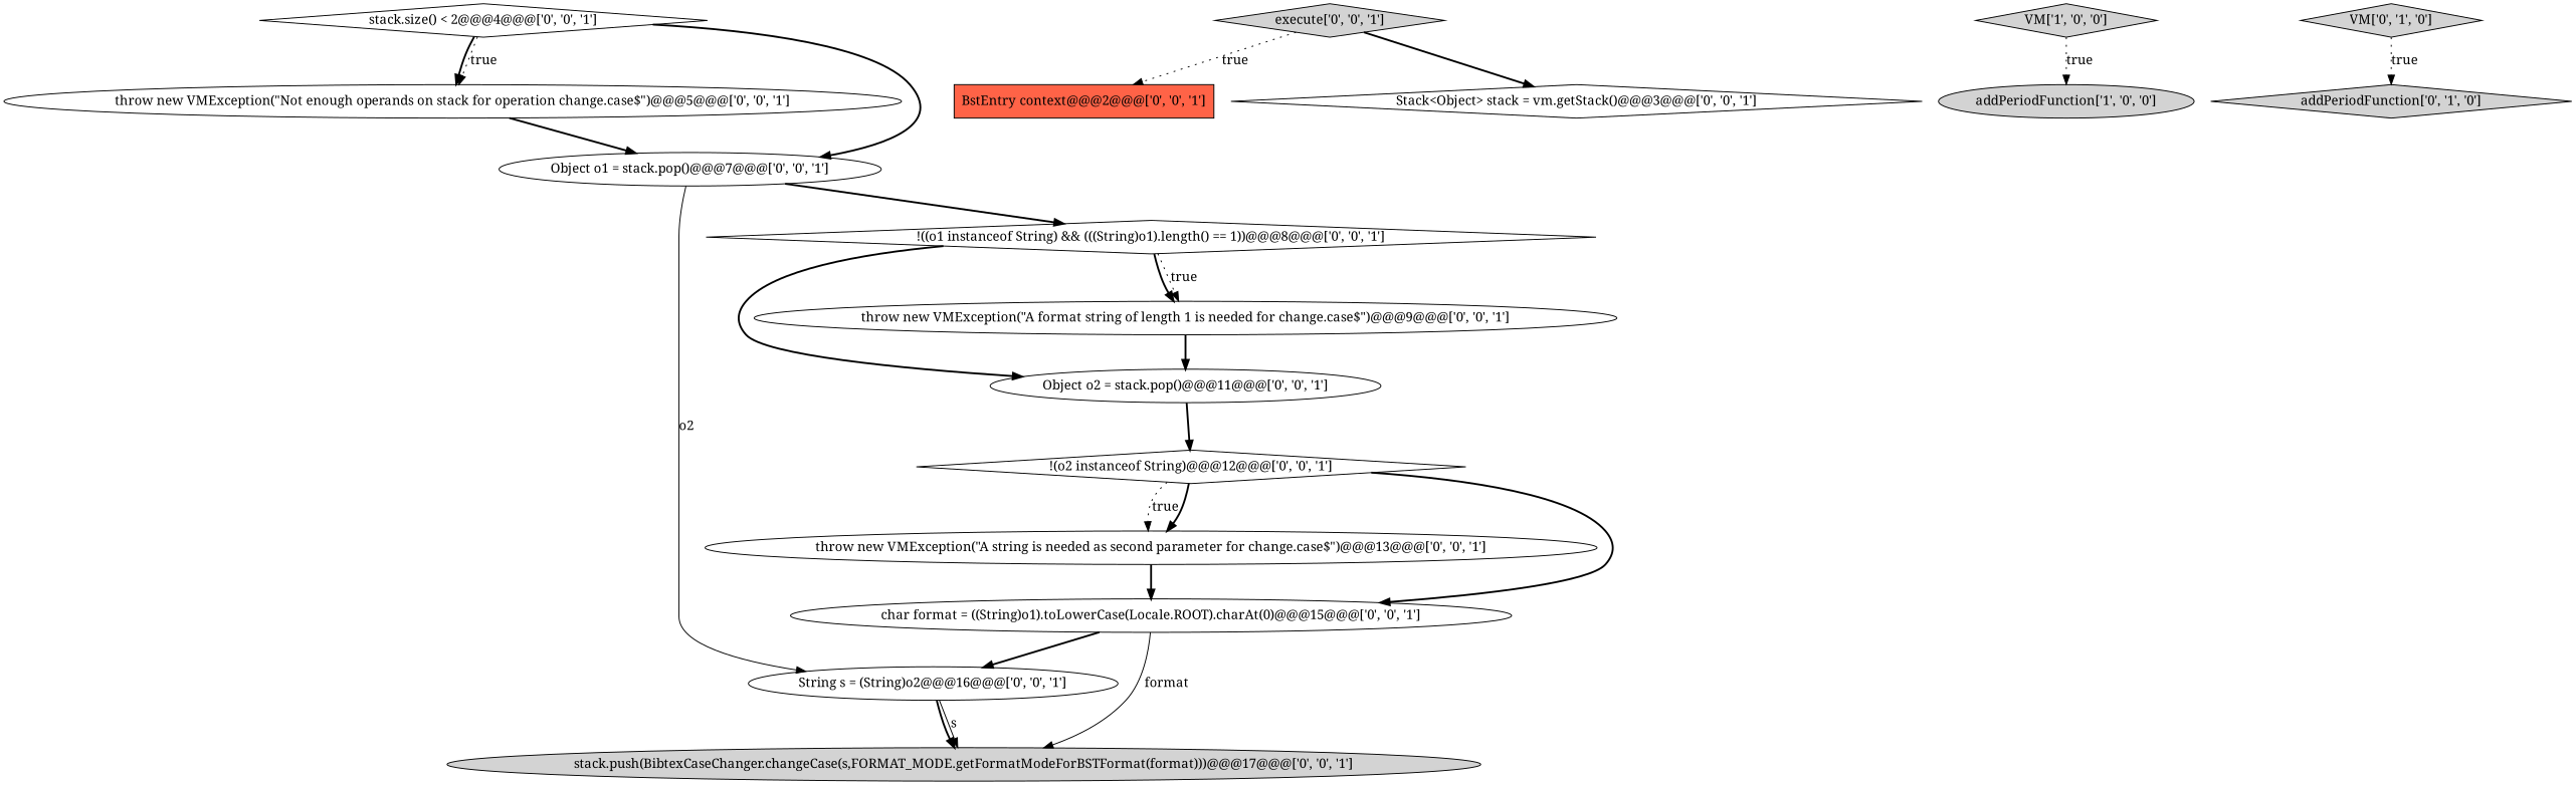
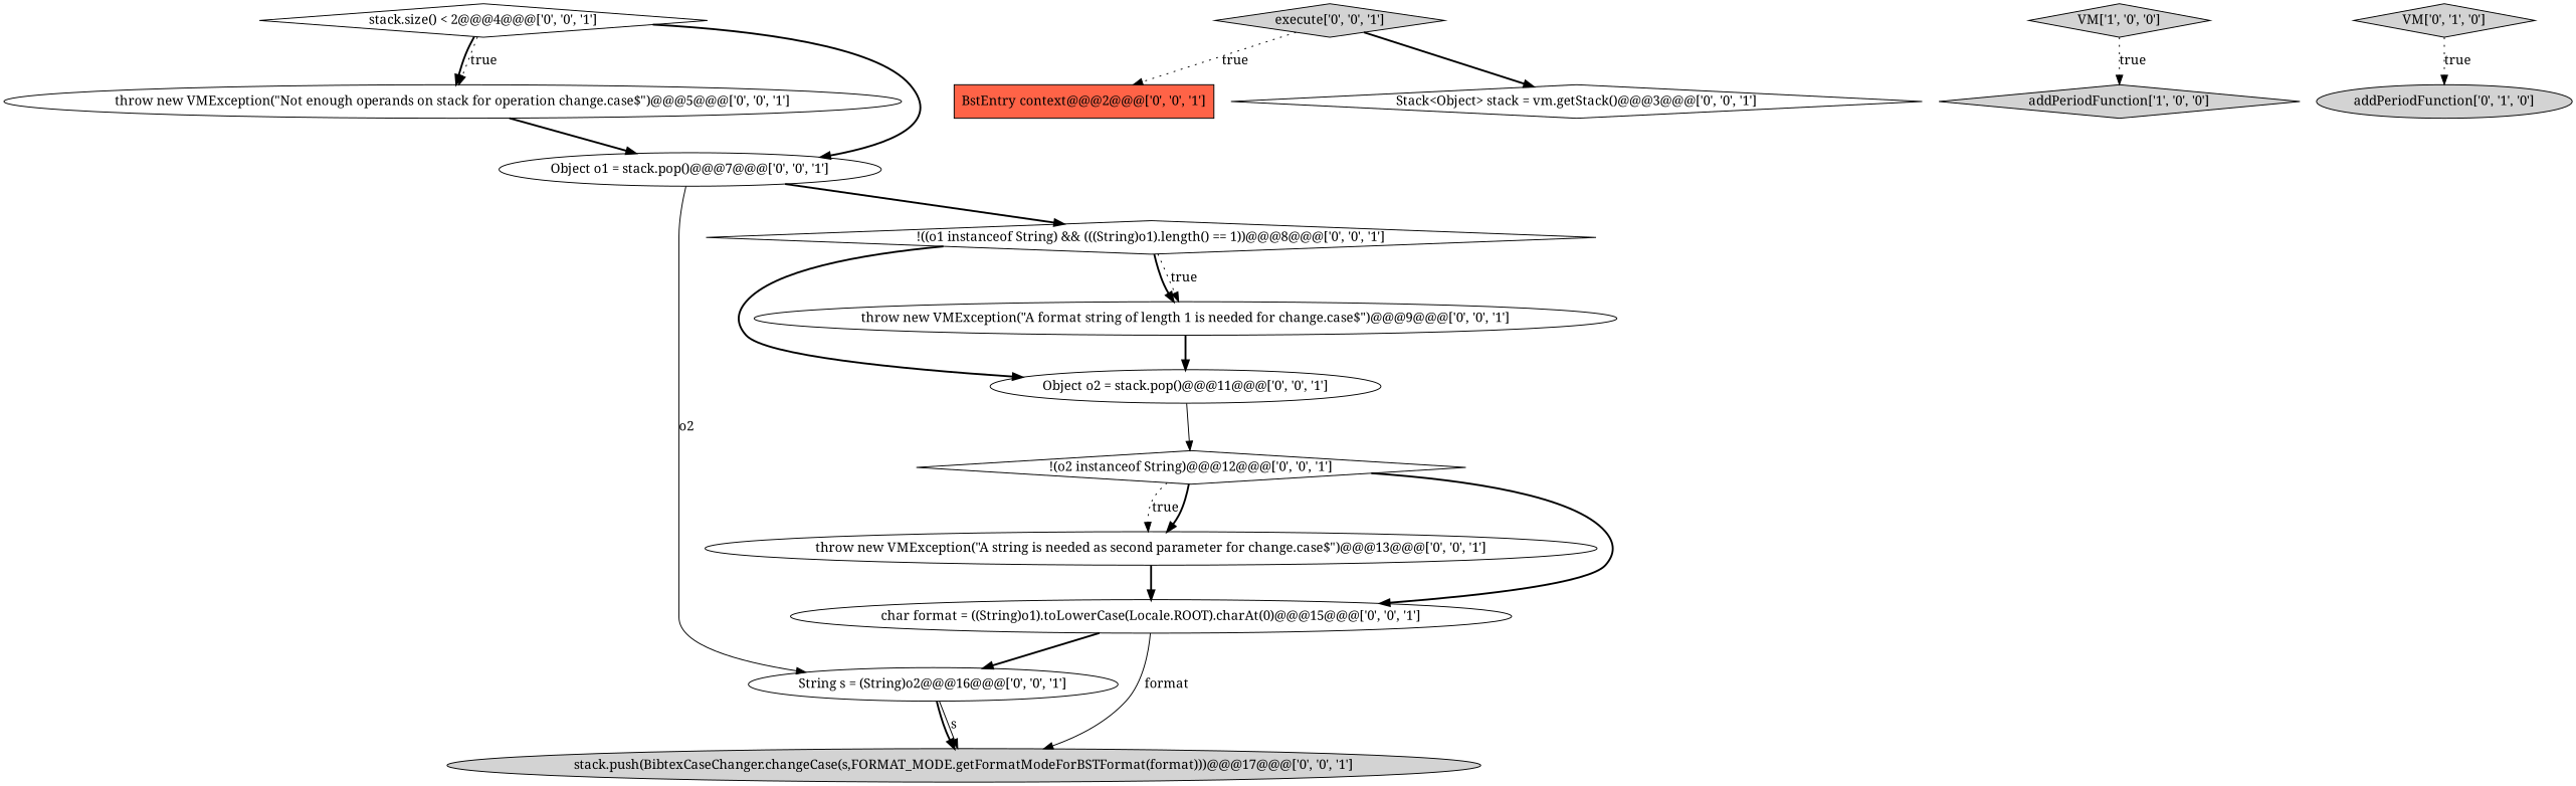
  digraph {
    fontname="Noto Serif"
    node [fillcolor=white fontname="Noto Serif" shape=diamond style=filled]
    edge [fontname="Noto Serif" style=bold]
    n1 [label="!(o2 instanceof String)@@@12@@@['0', '0', '1']"]
    n2 [label="throw new VMException(\"A string is needed as second parameter for change.case$\")@@@13@@@['0', '0', '1']" shape=ellipse]
    n3 [label="char format = ((String)o1).toLowerCase(Locale.ROOT).charAt(0)@@@15@@@['0', '0', '1']" shape=ellipse]
    n4 [label="String s = (String)o2@@@16@@@['0', '0', '1']" shape=ellipse]
    n5 [fillcolor=lightgray label="stack.push(BibtexCaseChanger.changeCase(s,FORMAT_MODE.getFormatModeForBSTFormat(format)))@@@17@@@['0', '0', '1']" shape=ellipse]
    n6 [label="throw new VMException(\"Not enough operands on stack for operation change.case$\")@@@5@@@['0', '0', '1']" shape=ellipse]
    n7 [label="Object o1 = stack.pop()@@@7@@@['0', '0', '1']" shape=ellipse]
    n8 [label="!((o1 instanceof String) && (((String)o1).length() == 1))@@@8@@@['0', '0', '1']"]
    n9 [fillcolor=tomato label="BstEntry context@@@2@@@['0', '0', '1']" shape=box]
    n10 [label="Object o2 = stack.pop()@@@11@@@['0', '0', '1']" shape=ellipse]
    n11 [fillcolor=lightgray label="execute['0', '0', '1']"]
    n12 [label="Stack<Object> stack = vm.getStack()@@@3@@@['0', '0', '1']"]
    n13 [label="throw new VMException(\"A format string of length 1 is needed for change.case$\")@@@9@@@['0', '0', '1']" shape=ellipse]
-   n14 [fillcolor=lightgray label="addPeriodFunction['1', '0', '0']" shape=ellipse]
+   n14 [fillcolor=lightgray label="addPeriodFunction['1', '0', '0']"]
    n15 [label="stack.size() < 2@@@4@@@['0', '0', '1']"]
-   n16 [fillcolor=lightgray label="addPeriodFunction['0', '1', '0']"]
+   n16 [fillcolor=lightgray label="addPeriodFunction['0', '1', '0']" shape=ellipse]
    n17 [fillcolor=lightgray label="VM['0', '1', '0']"]
    n18 [fillcolor=lightgray label="VM['1', '0', '0']"]
    n1 -> n2 [label=true style=dotted]
    n1 -> n2
    n1 -> n3
    n2 -> n3
    n3 -> n4
    n3 -> n5 [label=format style=solid]
    n4 -> n5
    n4 -> n5 [label=s style=solid]
    n6 -> n7
    n7 -> n4 [label=o2 style=solid]
    n7 -> n8
    n8 -> n10
    n8 -> n13
    n8 -> n13 [label=true style=dotted]
-   n10 -> n1
+   n10 -> n1 [style=solid]
    n11 -> n9 [label=true style=dotted]
    n11 -> n12
    n13 -> n10
    n15 -> n6
    n15 -> n6 [label=true style=dotted]
    n15 -> n7
    n17 -> n16 [label=true style=dotted]
    n18 -> n14 [label=true style=dotted]
  }
